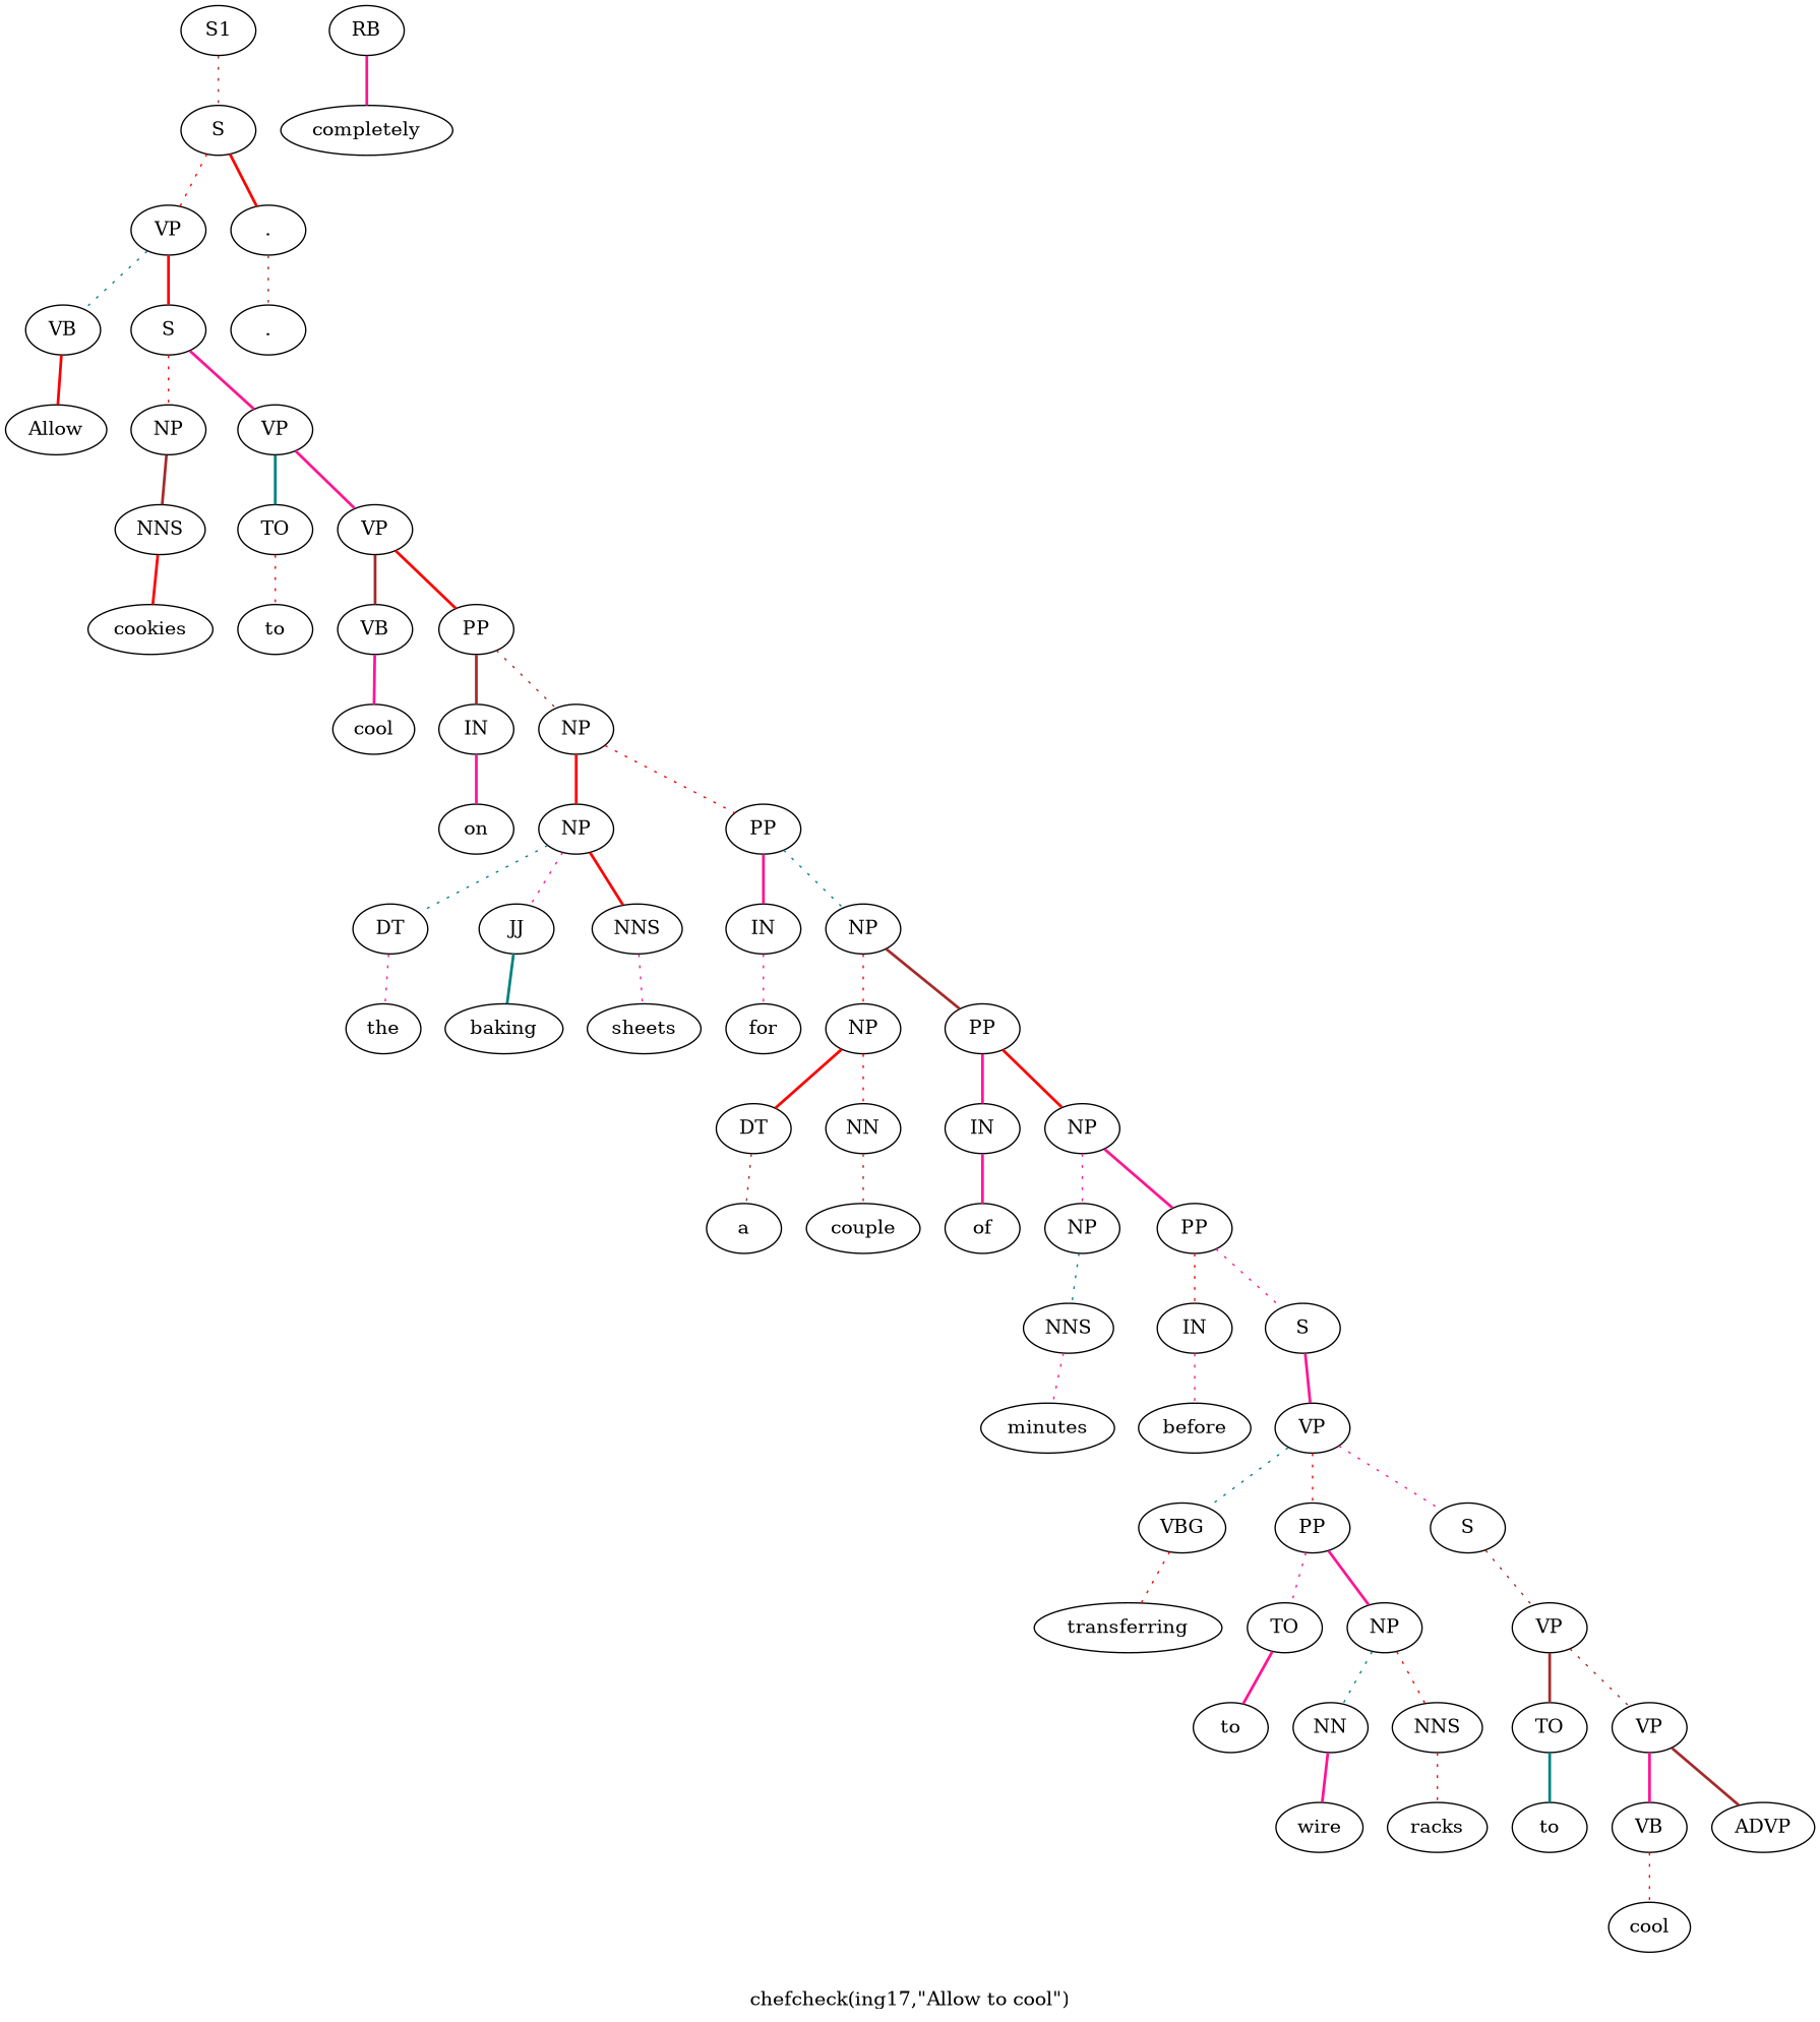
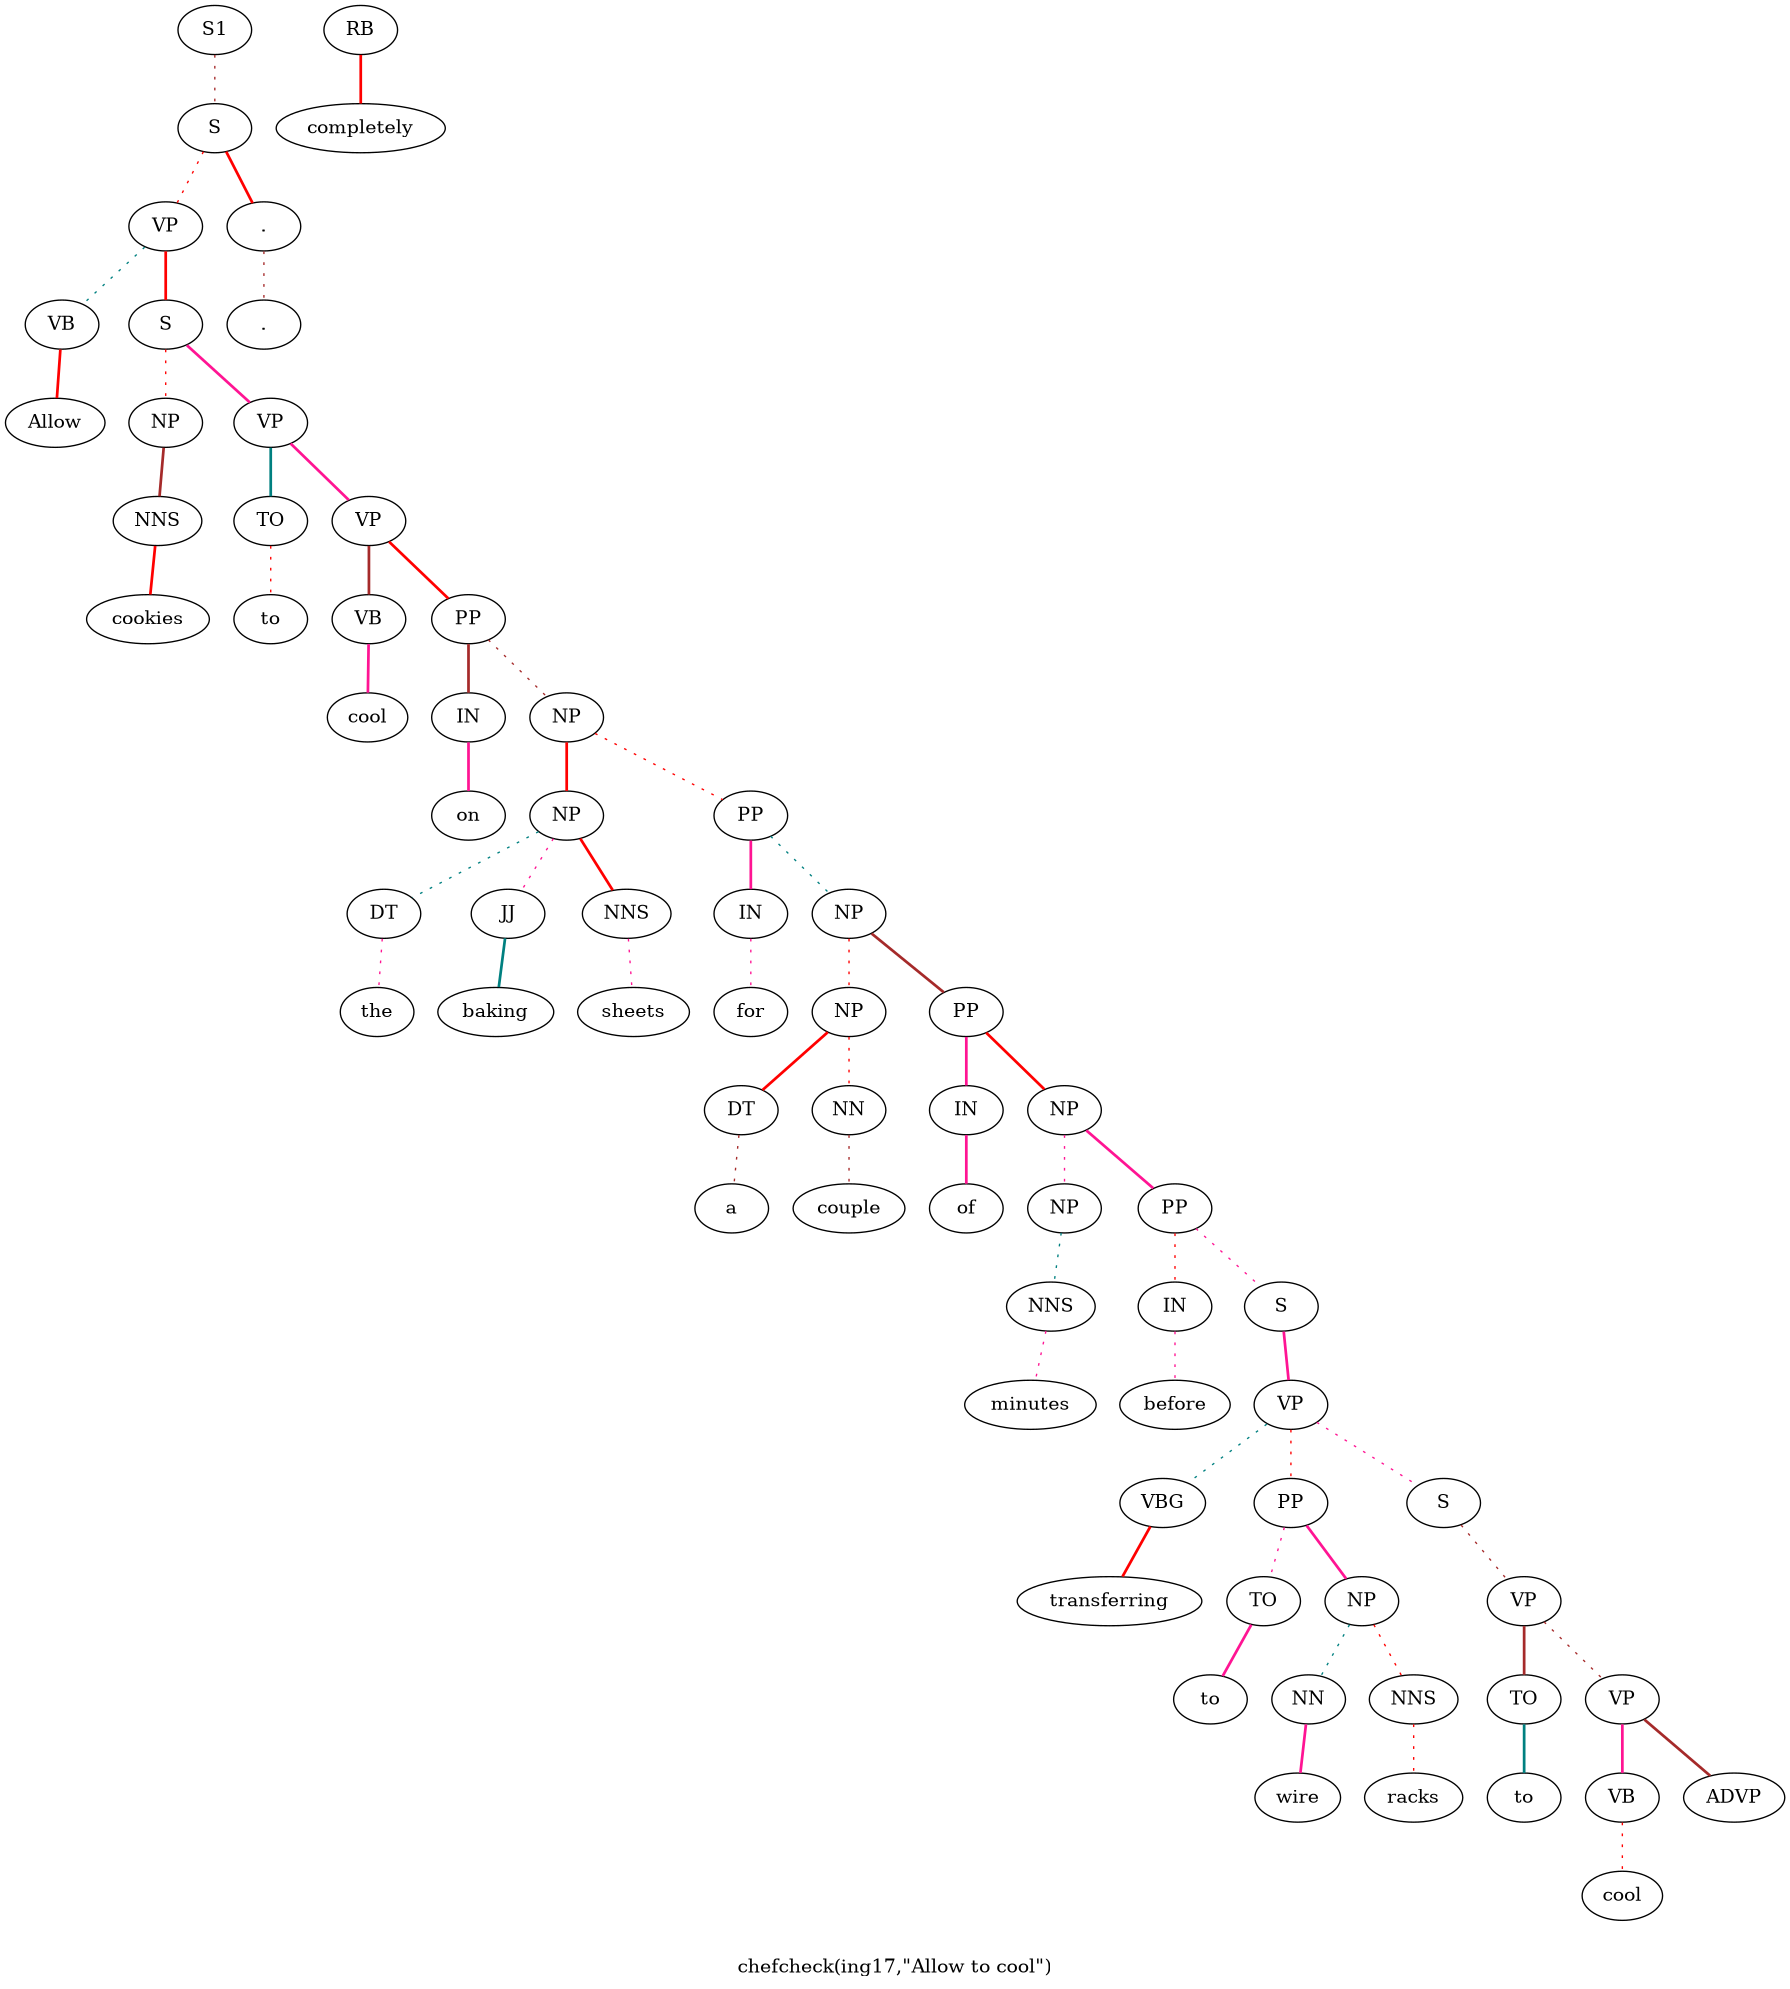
  graph {
    label="chefcheck(ing17,\"Allow to cool\")"
    edge [color=deeppink style=dotted]
    n1 [label=S1]
    n2 [label=S]
    n3 [label=VP]
    n4 [label="."]
    n5 [label=VB]
    n6 [label=S]
    n7 [label="."]
    n8 [label=Allow]
    n9 [label=NP]
    n10 [label=VP]
    n11 [label=NNS]
    n12 [label=TO]
    n13 [label=VP]
    n14 [label=cookies]
    n15 [label=to]
    n16 [label=VB]
    n17 [label=PP]
    n18 [label=cool]
    n19 [label=IN]
    n20 [label=NP]
    n21 [label=on]
    n22 [label=NP]
    n23 [label=PP]
    n24 [label=DT]
    n25 [label=JJ]
    n26 [label=NNS]
    n27 [label=IN]
    n28 [label=NP]
    n29 [label=the]
    n30 [label=baking]
    n31 [label=sheets]
    n32 [label=for]
    n33 [label=NP]
    n34 [label=PP]
    n35 [label=DT]
    n36 [label=NN]
    n37 [label=IN]
    n38 [label=NP]
    n39 [label=a]
    n40 [label=couple]
    n41 [label=of]
    n42 [label=NP]
    n43 [label=PP]
    n44 [label=NNS]
    n45 [label=IN]
    n46 [label=S]
    n47 [label=minutes]
    n48 [label=before]
    n49 [label=VP]
    n50 [label=VBG]
    n51 [label=PP]
    n52 [label=S]
    n53 [label=transferring]
    n54 [label=TO]
    n55 [label=NP]
    n56 [label=VP]
    n57 [label=to]
    n58 [label=NN]
    n59 [label=NNS]
    n60 [label=wire]
    n61 [label=racks]
    n62 [label=TO]
    n63 [label=VP]
    n64 [label=to]
    n65 [label=VB]
    n66 [label=ADVP]
    n67 [label=cool]
    n68 [label=RB]
    n69 [label=completely]
    n1 -- n2 [color=brown]
    n2 -- n3 [color=red]
    n2 -- n4 [color=red style=bold]
    n3 -- n5 [color=teal]
    n3 -- n6 [color=red style=bold]
    n4 -- n7 [color=brown]
    n5 -- n8 [color=red style=bold]
    n6 -- n9 [color=red]
    n6 -- n10 [style=bold]
    n9 -- n11 [color=brown style=bold]
    n10 -- n12 [color=teal style=bold]
    n10 -- n13 [style=bold]
    n11 -- n14 [color=red style=bold]
    n12 -- n15 [color=red]
    n13 -- n16 [color=brown style=bold]
    n13 -- n17 [color=red style=bold]
    n16 -- n18 [style=bold]
    n17 -- n19 [color=brown style=bold]
    n17 -- n20 [color=brown]
    n19 -- n21 [style=bold]
    n20 -- n22 [color=red style=bold]
    n20 -- n23 [color=red]
    n22 -- n24 [color=teal]
    n22 -- n25
    n22 -- n26 [color=red style=bold]
    n23 -- n27 [style=bold]
    n23 -- n28 [color=teal]
    n24 -- n29
    n25 -- n30 [color=teal style=bold]
    n26 -- n31
    n27 -- n32
    n28 -- n33 [color=red]
    n28 -- n34 [color=brown style=bold]
    n33 -- n35 [color=red style=bold]
    n33 -- n36 [color=red]
    n34 -- n37 [style=bold]
    n34 -- n38 [color=red style=bold]
    n35 -- n39 [color=brown]
    n36 -- n40 [color=brown]
    n37 -- n41 [style=bold]
    n38 -- n42
    n38 -- n43 [style=bold]
    n42 -- n44 [color=teal]
    n43 -- n45 [color=red]
    n43 -- n46
    n44 -- n47
    n45 -- n48
    n46 -- n49 [style=bold]
    n49 -- n50 [color=teal]
    n49 -- n51 [color=red]
    n49 -- n52
-   n50 -- n53 [color=red]
+   n50 -- n53 [color=red style=bold]
    n51 -- n54
    n51 -- n55 [style=bold]
    n52 -- n56 [color=brown]
    n54 -- n57 [style=bold]
    n55 -- n58 [color=teal]
    n55 -- n59 [color=red]
    n56 -- n62 [color=brown style=bold]
    n56 -- n63 [color=brown]
    n58 -- n60 [style=bold]
    n59 -- n61 [color=red]
    n62 -- n64 [color=teal style=bold]
    n63 -- n65 [style=bold]
    n63 -- n66 [color=brown style=bold]
    n65 -- n67 [color=red]
-   n68 -- n69 [style=bold]
+   n68 -- n69 [color=red style=bold]
  }
